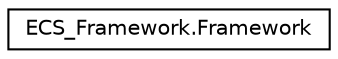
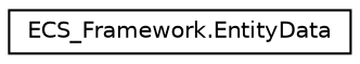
  digraph {
    rankdir=LR
-   n1 [color=black fillcolor=white fontname=Helvetica fontsize=10 height=0.2 label="ECS_Framework.Framework" shape=record style=filled width=0.4]
+   n1 [color=black fillcolor=white fontname=Helvetica fontsize=10 height=0.2 label="ECS_Framework.EntityData" shape=record style=filled width=0.4]
  }
